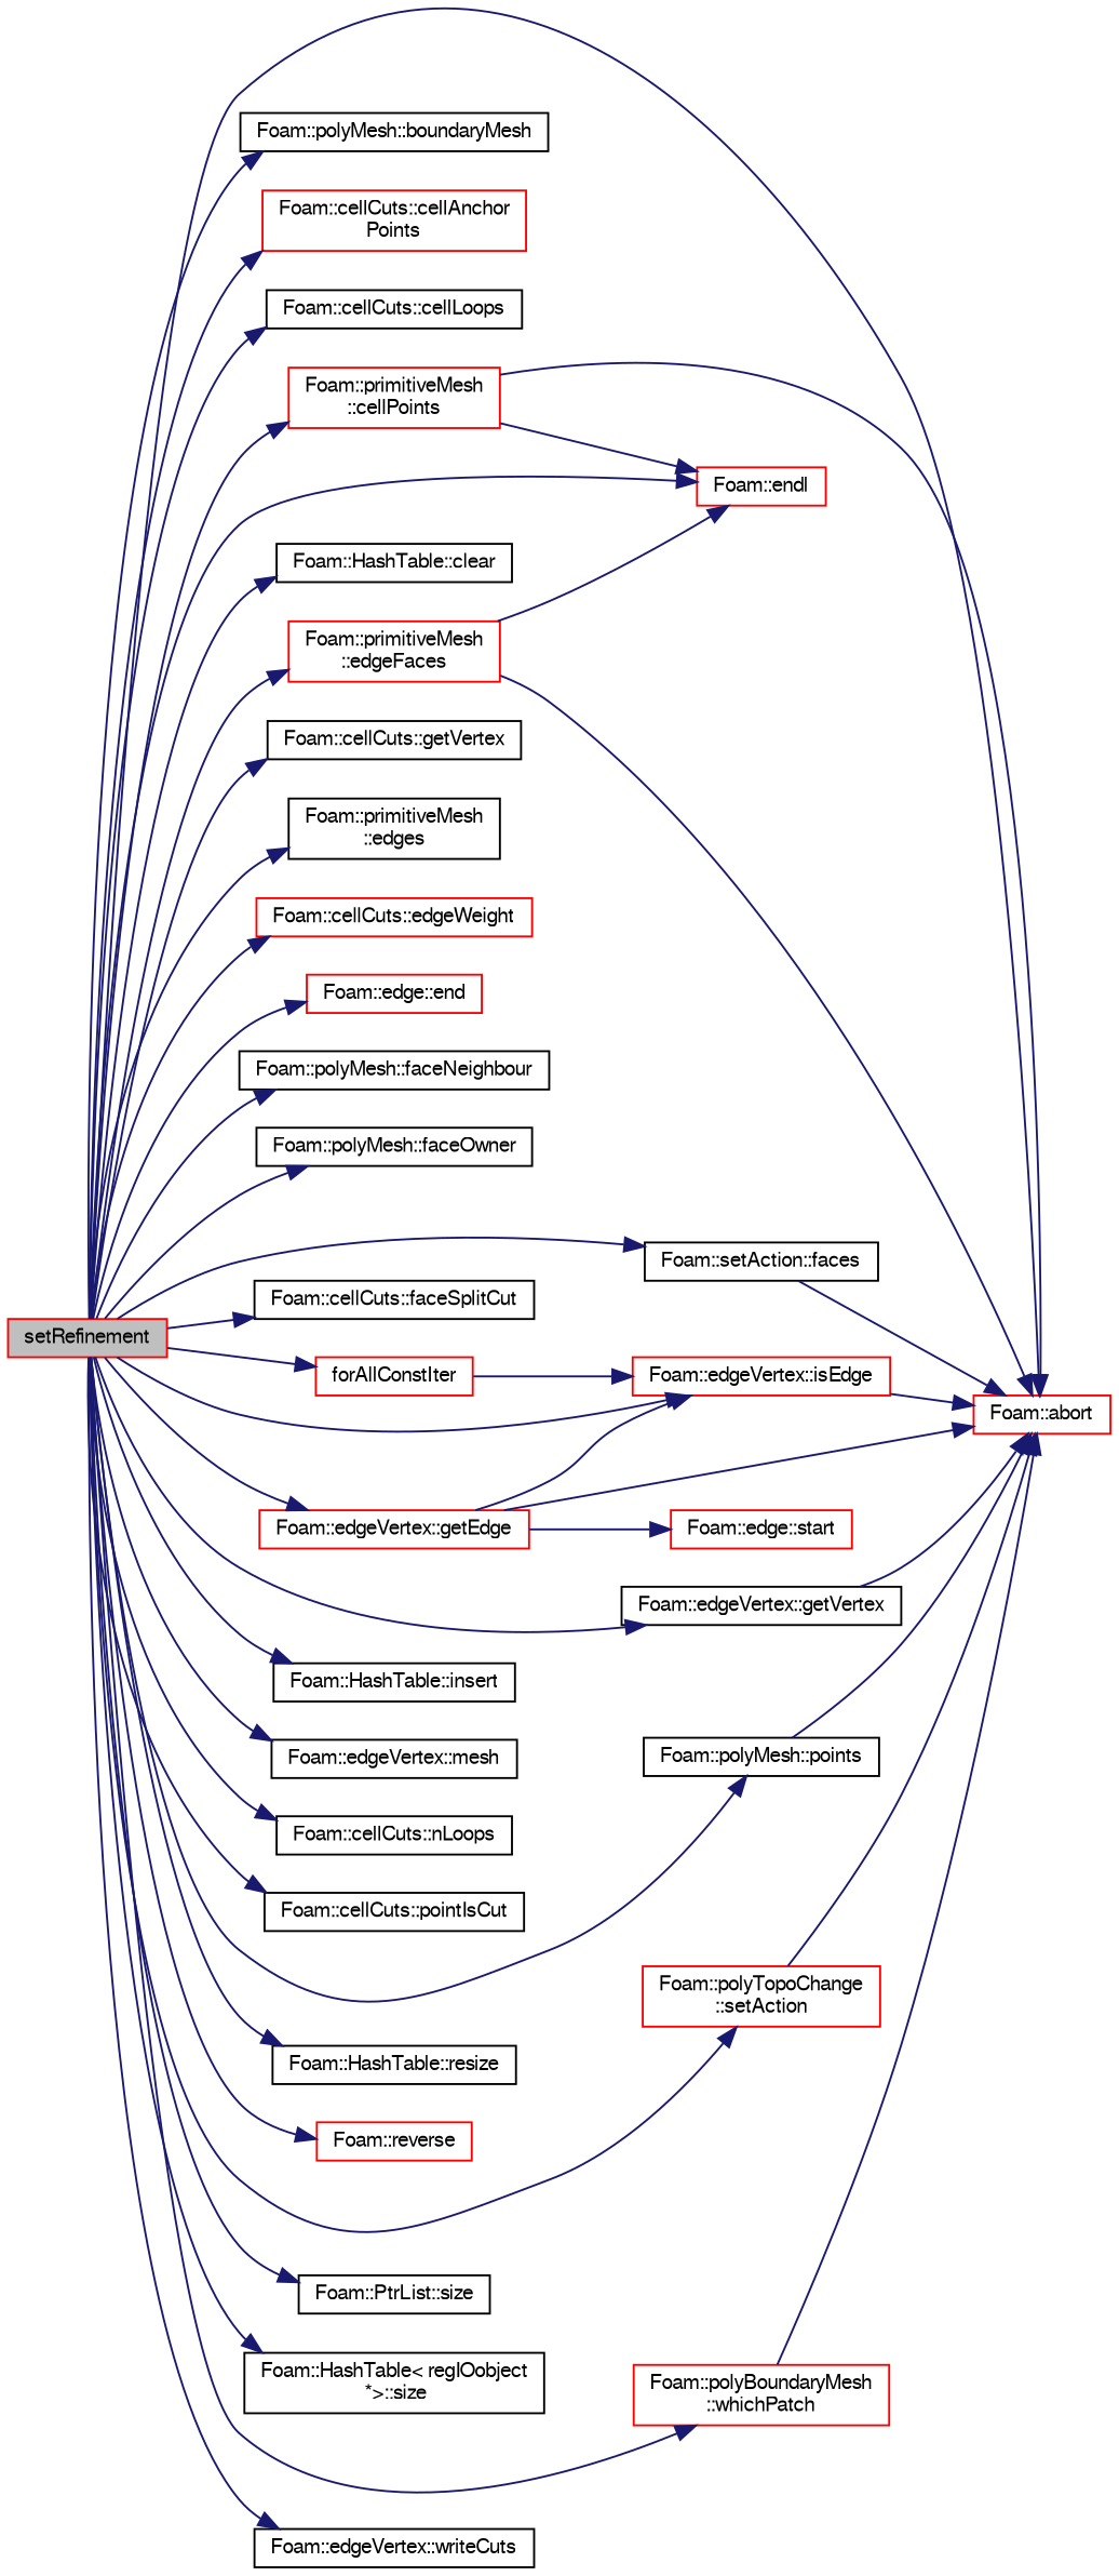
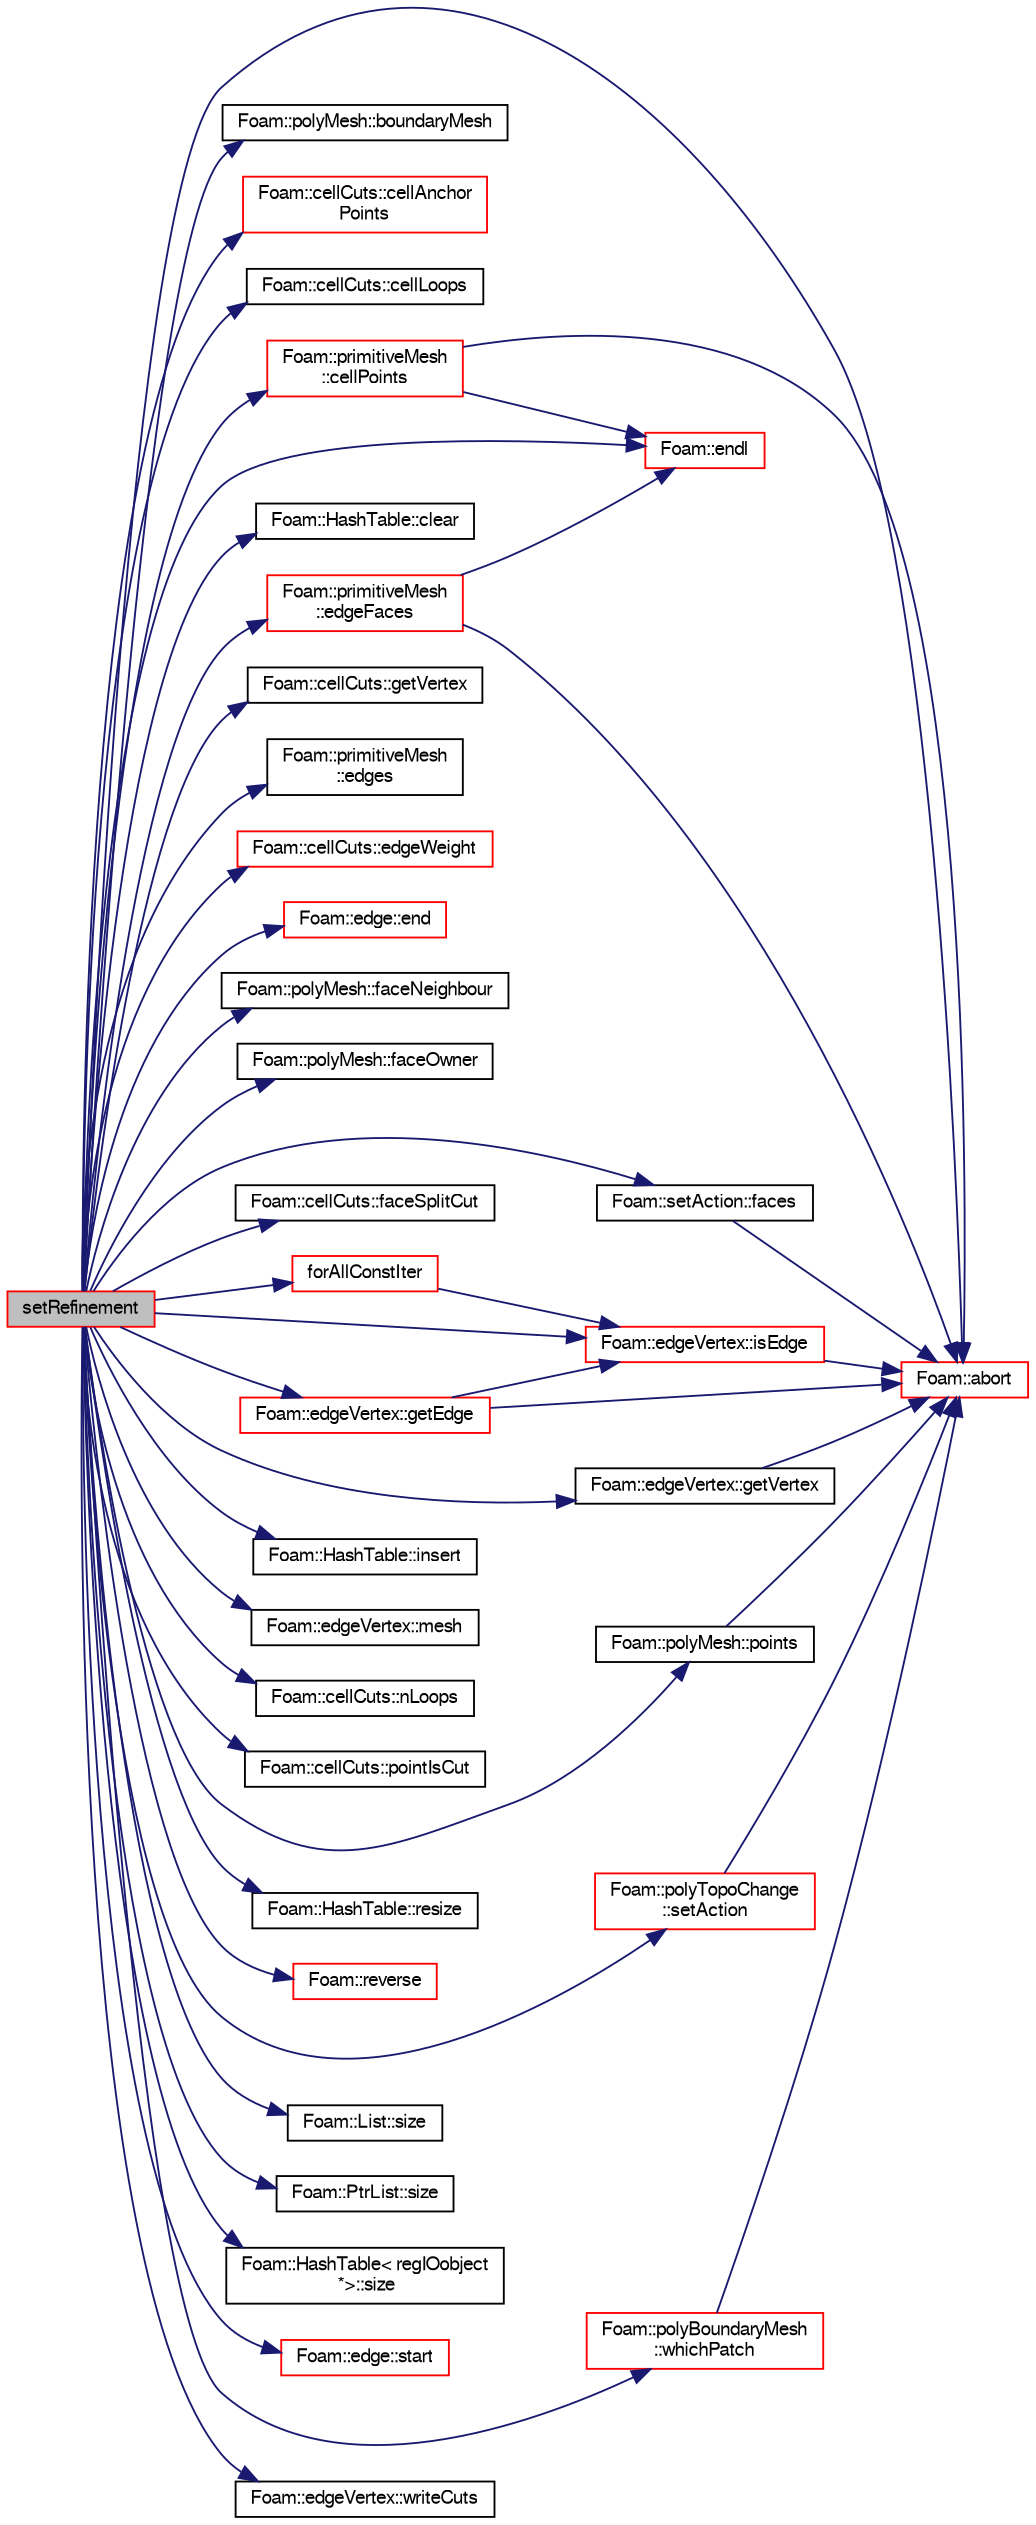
  digraph {
    rankdir=LR
    node [color=black fontname=FreeSans fontsize=10 shape=record]
    edge [color=midnightblue fontname=FreeSans fontsize=10 labelfontname=FreeSans labelfontsize=10 style=solid]
    n1 [color=red fillcolor=grey75 fontcolor=black height=0.2 label=setRefinement style=filled width=0.4]
    n2 [color=red height=0.2 label="Foam::abort" width=0.4]
    n3 [height=0.2 label="Foam::polyMesh::boundaryMesh" width=0.4]
    n4 [color=red height=0.2 label="Foam::cellCuts::cellAnchor\lPoints" width=0.4]
    n5 [height=0.2 label="Foam::cellCuts::cellLoops" width=0.4]
    n6 [color=red height=0.2 label="Foam::primitiveMesh\l::cellPoints" width=0.4]
    n7 [color=red height=0.2 label="Foam::endl" width=0.4]
    n8 [height=0.2 label="Foam::HashTable::clear" width=0.4]
    n9 [color=red height=0.2 label="Foam::primitiveMesh\l::edgeFaces" width=0.4]
    n10 [height=0.2 label="Foam::cellCuts::getVertex" width=0.4]
    n11 [height=0.2 label="Foam::primitiveMesh\l::edges" width=0.4]
    n12 [color=red height=0.2 label="Foam::cellCuts::edgeWeight" width=0.4]
    n13 [color=red height=0.2 label="Foam::edge::end" width=0.4]
    n14 [height=0.2 label="Foam::polyMesh::faceNeighbour" width=0.4]
    n15 [height=0.2 label="Foam::polyMesh::faceOwner" width=0.4]
    n16 [height=0.2 label="Foam::setAction::faces" width=0.4]
    n17 [height=0.2 label="Foam::cellCuts::faceSplitCut" width=0.4]
    n18 [color=red height=0.2 label=forAllConstIter width=0.4]
    n19 [color=red height=0.2 label="Foam::edgeVertex::getEdge" width=0.4]
    n20 [color=red height=0.2 label="Foam::edgeVertex::isEdge" width=0.4]
    n21 [height=0.2 label="Foam::edgeVertex::getVertex" width=0.4]
    n22 [height=0.2 label="Foam::HashTable::insert" width=0.4]
    n23 [height=0.2 label="Foam::edgeVertex::mesh" width=0.4]
    n24 [height=0.2 label="Foam::cellCuts::nLoops" width=0.4]
    n25 [height=0.2 label="Foam::cellCuts::pointIsCut" width=0.4]
    n26 [height=0.2 label="Foam::polyMesh::points" width=0.4]
    n27 [height=0.2 label="Foam::HashTable::resize" width=0.4]
    n28 [color=red height=0.2 label="Foam::reverse" width=0.4]
    n29 [color=red height=0.2 label="Foam::polyTopoChange\l::setAction" width=0.4]
+   n30 [height=0.2 label="Foam::List::size" width=0.4]
    n31 [height=0.2 label="Foam::PtrList::size" width=0.4]
    n32 [height=0.2 label="Foam::HashTable\< regIOobject\l *\>::size" width=0.4]
    n33 [color=red height=0.2 label="Foam::edge::start" width=0.4]
    n34 [color=red height=0.2 label="Foam::polyBoundaryMesh\l::whichPatch" width=0.4]
    n35 [height=0.2 label="Foam::edgeVertex::writeCuts" width=0.4]
    n1 -> n2
    n1 -> n3
    n1 -> n4
    n1 -> n5
    n1 -> n6
    n1 -> n7
    n1 -> n8
    n1 -> n9
    n1 -> n10
    n1 -> n11
    n1 -> n12
    n1 -> n13
    n1 -> n14
    n1 -> n15
    n1 -> n16
    n1 -> n17
    n1 -> n18
    n1 -> n19
    n1 -> n20
    n1 -> n21
    n1 -> n22
    n1 -> n23
    n1 -> n24
    n1 -> n25
    n1 -> n26
    n1 -> n27
    n1 -> n28
    n1 -> n29
+   n1 -> n30
    n1 -> n31
    n1 -> n32
-   n19 -> n33
+   n1 -> n33
    n1 -> n34
    n1 -> n35
    n6 -> n2
    n6 -> n7
    n9 -> n2
    n9 -> n7
    n16 -> n2
    n18 -> n20
    n19 -> n2
    n19 -> n20
    n20 -> n2
    n21 -> n2
    n26 -> n2
    n29 -> n2
    n34 -> n2
  }
